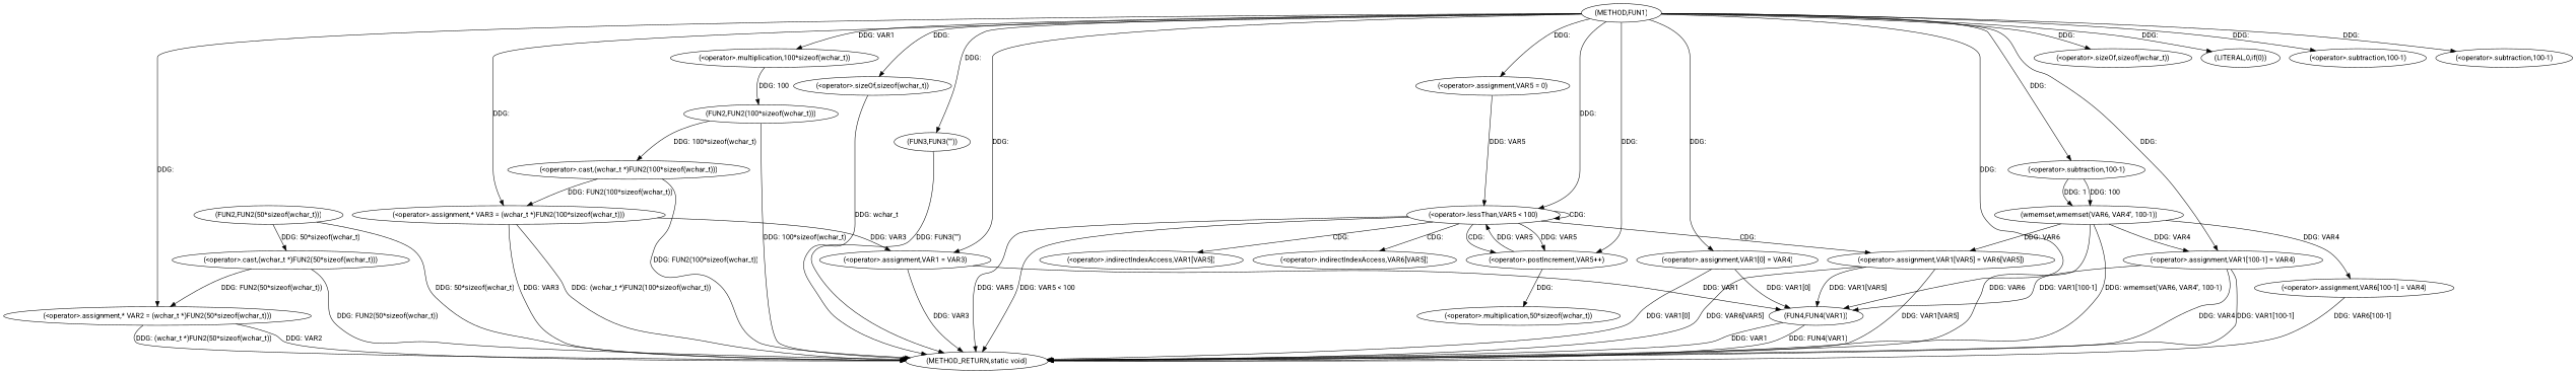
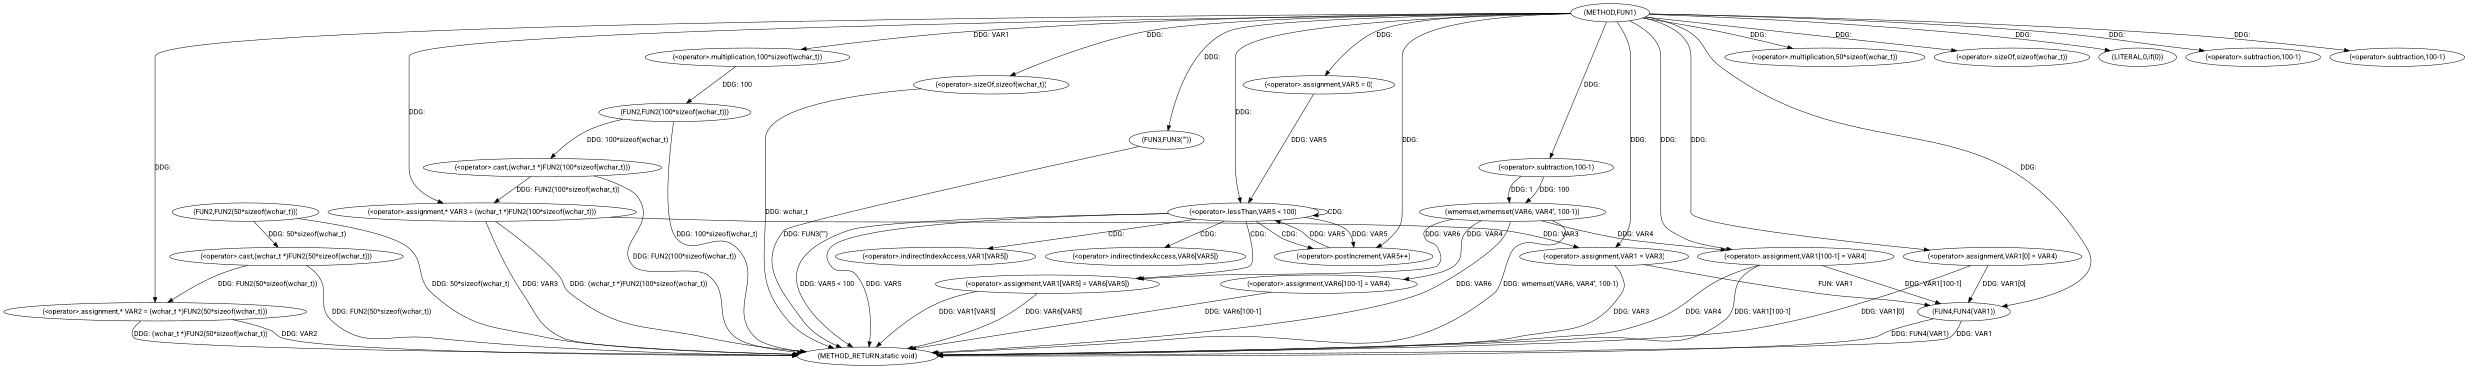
  digraph {
    fontname=Roboto
    node [fontname=Roboto]
    edge [fontname=Roboto]
    n1 [label="(METHOD,FUN1)"]
    n2 [label="(<operator>.assignment,* VAR2 = (wchar_t *)FUN2(50*sizeof(wchar_t)))"]
    n3 [label="(<operator>.multiplication,50*sizeof(wchar_t))"]
    n4 [label="(<operator>.sizeOf,sizeof(wchar_t))"]
    n5 [label="(<operator>.assignment,* VAR3 = (wchar_t *)FUN2(100*sizeof(wchar_t)))"]
    n6 [label="(<operator>.multiplication,100*sizeof(wchar_t))"]
    n7 [label="(<operator>.sizeOf,sizeof(wchar_t))"]
    n8 [label="(LITERAL,0,if(0))"]
    n9 [label="(FUN3,FUN3(\"\"))"]
    n10 [label="(<operator>.assignment,VAR1 = VAR3)"]
    n11 [label="(<operator>.assignment,VAR1[0] = VAR4)"]
    n12 [label="(<operator>.subtraction,100-1)"]
    n13 [label="(<operator>.subtraction,100-1)"]
    n14 [label="(<operator>.assignment,VAR5 = 0)"]
    n15 [label="(<operator>.lessThan,VAR5 < 100)"]
    n16 [label="(<operator>.postIncrement,VAR5++)"]
    n17 [label="(<operator>.assignment,VAR1[100-1] = VAR4)"]
    n18 [label="(<operator>.subtraction,100-1)"]
    n19 [label="(FUN4,FUN4(VAR1))"]
    n20 [label="(METHOD_RETURN,static void)"]
    n21 [label="(FUN2,FUN2(100*sizeof(wchar_t)))"]
    n22 [label="(wmemset,wmemset(VAR6, VAR4'', 100-1))"]
    n23 [label="(<operator>.assignment,VAR6[100-1] = VAR4)"]
    n24 [label="(<operator>.assignment,VAR1[VAR5] = VAR6[VAR5])"]
    n25 [label="(<operator>.indirectIndexAccess,VAR1[VAR5])"]
    n26 [label="(<operator>.indirectIndexAccess,VAR6[VAR5])"]
    n27 [label="(<operator>.cast,(wchar_t *)FUN2(50*sizeof(wchar_t)))"]
    n28 [label="(FUN2,FUN2(50*sizeof(wchar_t)))"]
    n29 [label="(<operator>.cast,(wchar_t *)FUN2(100*sizeof(wchar_t)))"]
    n1 -> n2 [label="DDG: "]
-   n16 -> n3 [label="DDG: "]
+   n1 -> n3 [label="DDG: "]
    n1 -> n4 [label="DDG: "]
    n1 -> n5 [label="DDG: "]
    n1 -> n6 [label="DDG: VAR1"]
    n1 -> n7 [label="DDG: "]
    n1 -> n8 [label="DDG: "]
    n1 -> n9 [label="DDG: "]
    n1 -> n10 [label="DDG: "]
    n1 -> n11 [label="DDG: "]
    n1 -> n12 [label="DDG: "]
    n1 -> n13 [label="DDG: "]
    n1 -> n14 [label="DDG: "]
    n1 -> n15 [label="DDG: "]
    n1 -> n16 [label="DDG: "]
    n1 -> n17 [label="DDG: "]
    n1 -> n18 [label="DDG: "]
    n1 -> n19 [label="DDG: "]
    n2 -> n20 [label="DDG: VAR2"]
    n2 -> n20 [label="DDG: (wchar_t *)FUN2(50*sizeof(wchar_t))"]
    n5 -> n10 [label="DDG: VAR3"]
    n5 -> n20 [label="DDG: VAR3"]
    n5 -> n20 [label="DDG: (wchar_t *)FUN2(100*sizeof(wchar_t))"]
    n6 -> n21 [label="DDG: 100"]
    n7 -> n20 [label="DDG: wchar_t"]
    n9 -> n20 [label="DDG: FUN3(\"\")"]
-   n10 -> n19 [label="DDG: VAR1"]
+   n10 -> n19 [label="FUN: VAR1"]
    n10 -> n20 [label="DDG: VAR3"]
    n11 -> n19 [label="DDG: VAR1[0]"]
    n11 -> n20 [label="DDG: VAR1[0]"]
    n12 -> n22 [label="DDG: 100"]
    n12 -> n22 [label="DDG: 1"]
    n14 -> n15 [label="DDG: VAR5"]
    n15 -> n15 [label="CDG: "]
    n15 -> n16 [label="DDG: VAR5"]
    n15 -> n16 [label="CDG: "]
    n15 -> n20 [label="DDG: VAR5"]
    n15 -> n20 [label="DDG: VAR5 < 100"]
    n15 -> n24 [label="CDG: "]
    n15 -> n25 [label="CDG: "]
    n15 -> n26 [label="CDG: "]
    n16 -> n15 [label="DDG: VAR5"]
    n17 -> n19 [label="DDG: VAR1[100-1]"]
    n17 -> n20 [label="DDG: VAR4"]
    n17 -> n20 [label="DDG: VAR1[100-1]"]
    n19 -> n20 [label="DDG: FUN4(VAR1)"]
    n19 -> n20 [label="DDG: VAR1"]
    n21 -> n20 [label="DDG: 100*sizeof(wchar_t)"]
    n21 -> n29 [label="DDG: 100*sizeof(wchar_t)"]
    n22 -> n17 [label="DDG: VAR4"]
    n22 -> n20 [label="DDG: VAR6"]
    n22 -> n20 [label="DDG: wmemset(VAR6, VAR4'', 100-1)"]
    n22 -> n23 [label="DDG: VAR4"]
    n22 -> n24 [label="DDG: VAR6"]
    n23 -> n20 [label="DDG: VAR6[100-1]"]
-   n24 -> n19 [label="DDG: VAR1[VAR5]"]
    n24 -> n20 [label="DDG: VAR1[VAR5]"]
    n24 -> n20 [label="DDG: VAR6[VAR5]"]
    n27 -> n2 [label="DDG: FUN2(50*sizeof(wchar_t))"]
    n27 -> n20 [label="DDG: FUN2(50*sizeof(wchar_t))"]
    n28 -> n20 [label="DDG: 50*sizeof(wchar_t)"]
    n28 -> n27 [label="DDG: 50*sizeof(wchar_t)"]
    n29 -> n5 [label="DDG: FUN2(100*sizeof(wchar_t))"]
    n29 -> n20 [label="DDG: FUN2(100*sizeof(wchar_t))"]
  }
